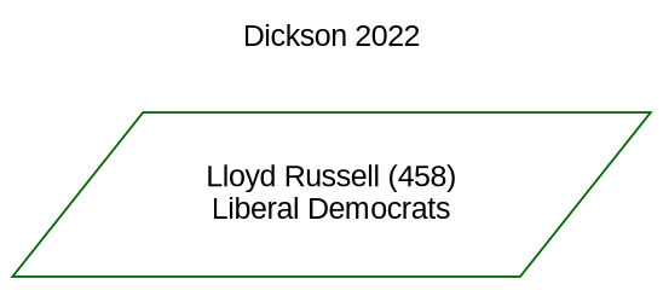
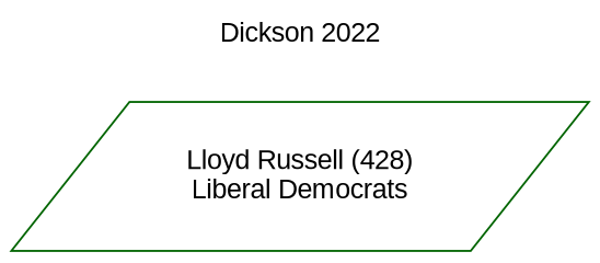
  digraph {
    label="Dickson 2022"
    labelloc=t
    mclimit=10
    fontname="Liberation Sans"
-   n1 [label="Lloyd Russell (458)\nLiberal Democrats" shape=parallelogram color=darkgreen fontname="Liberation Sans"]
+   n1 [label="Lloyd Russell (428)\nLiberal Democrats" shape=parallelogram color=darkgreen fontname="Liberation Sans"]
  }
